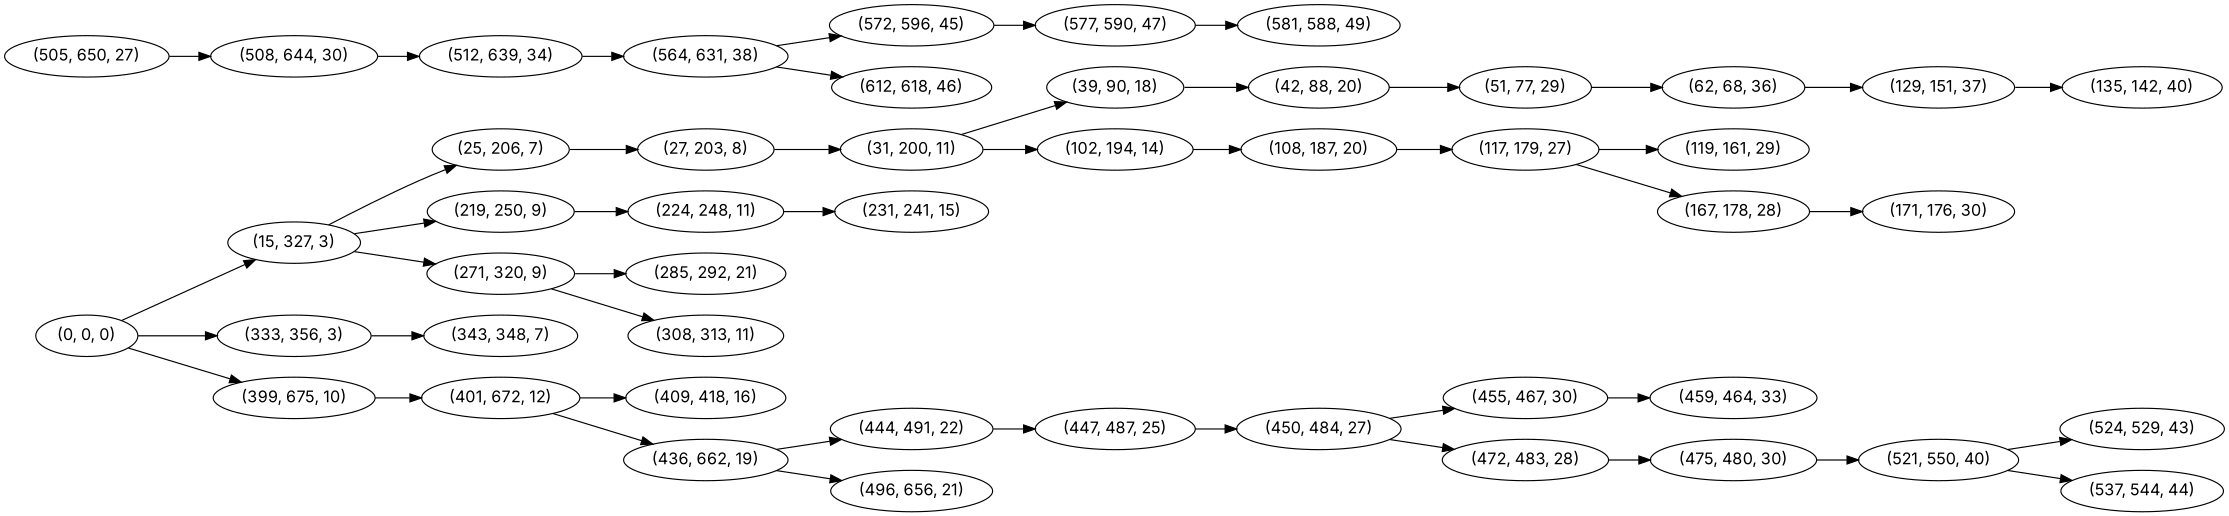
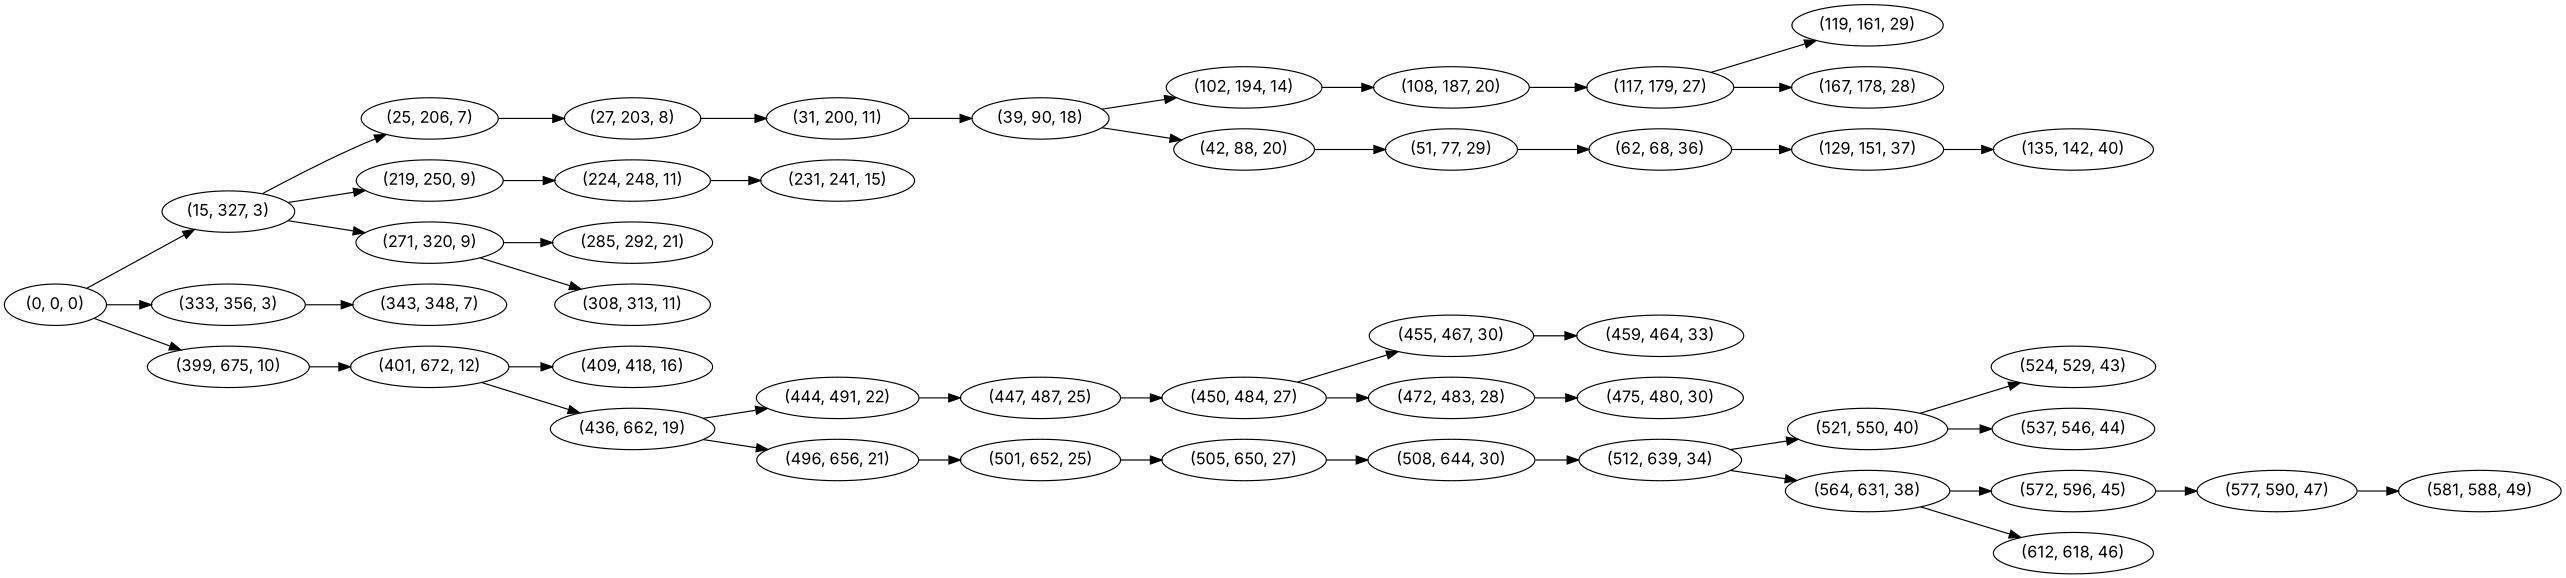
  digraph {
    fontname=Inter
    rankdir=LR
    node [fontname=Inter]
    edge [fontname=Inter]
    "(0, 0, 0)"
    "(15, 327, 3)"
    "(333, 356, 3)"
    "(399, 675, 10)"
    "(25, 206, 7)"
    "(219, 250, 9)"
    "(271, 320, 9)"
    "(343, 348, 7)"
    "(401, 672, 12)"
    "(27, 203, 8)"
    "(224, 248, 11)"
    "(285, 292, 21)"
    "(308, 313, 11)"
    "(31, 200, 11)"
    "(39, 90, 18)"
    "(102, 194, 14)"
    "(42, 88, 20)"
    "(108, 187, 20)"
    "(51, 77, 29)"
    "(62, 68, 36)"
    "(129, 151, 37)"
    "(117, 179, 27)"
    "(119, 161, 29)"
    "(167, 178, 28)"
-   "(171, 176, 30)"
    "(135, 142, 40)"
    "(231, 241, 15)"
    "(409, 418, 16)"
    "(436, 662, 19)"
    "(444, 491, 22)"
    "(496, 656, 21)"
    "(447, 487, 25)"
+   "(501, 652, 25)"
    "(450, 484, 27)"
    "(455, 467, 30)"
    "(472, 483, 28)"
    "(459, 464, 33)"
    "(475, 480, 30)"
    "(505, 650, 27)"
    "(508, 644, 30)"
    "(512, 639, 34)"
    "(521, 550, 40)"
    "(564, 631, 38)"
    "(524, 529, 43)"
-   "(537, 544, 44)"
+   "(537, 544, 44)" [label="(537, 546, 44)"]
    "(572, 596, 45)"
    "(612, 618, 46)"
    "(577, 590, 47)"
    "(581, 588, 49)"
    "(0, 0, 0)" -> "(15, 327, 3)"
    "(0, 0, 0)" -> "(333, 356, 3)"
    "(0, 0, 0)" -> "(399, 675, 10)"
    "(15, 327, 3)" -> "(25, 206, 7)"
    "(15, 327, 3)" -> "(219, 250, 9)"
    "(15, 327, 3)" -> "(271, 320, 9)"
    "(333, 356, 3)" -> "(343, 348, 7)"
    "(399, 675, 10)" -> "(401, 672, 12)"
    "(25, 206, 7)" -> "(27, 203, 8)"
    "(219, 250, 9)" -> "(224, 248, 11)"
    "(271, 320, 9)" -> "(285, 292, 21)"
    "(271, 320, 9)" -> "(308, 313, 11)"
    "(401, 672, 12)" -> "(409, 418, 16)"
    "(401, 672, 12)" -> "(436, 662, 19)"
    "(27, 203, 8)" -> "(31, 200, 11)"
    "(224, 248, 11)" -> "(231, 241, 15)"
    "(31, 200, 11)" -> "(39, 90, 18)"
-   "(31, 200, 11)" -> "(102, 194, 14)"
+   "(39, 90, 18)" -> "(102, 194, 14)"
    "(39, 90, 18)" -> "(42, 88, 20)"
    "(102, 194, 14)" -> "(108, 187, 20)"
    "(42, 88, 20)" -> "(51, 77, 29)"
    "(108, 187, 20)" -> "(117, 179, 27)"
    "(51, 77, 29)" -> "(62, 68, 36)"
    "(62, 68, 36)" -> "(129, 151, 37)"
    "(129, 151, 37)" -> "(135, 142, 40)"
    "(117, 179, 27)" -> "(119, 161, 29)"
    "(117, 179, 27)" -> "(167, 178, 28)"
-   "(167, 178, 28)" -> "(171, 176, 30)"
    "(436, 662, 19)" -> "(444, 491, 22)"
    "(436, 662, 19)" -> "(496, 656, 21)"
    "(444, 491, 22)" -> "(447, 487, 25)"
+   "(496, 656, 21)" -> "(501, 652, 25)"
    "(447, 487, 25)" -> "(450, 484, 27)"
+   "(501, 652, 25)" -> "(505, 650, 27)"
    "(450, 484, 27)" -> "(455, 467, 30)"
    "(450, 484, 27)" -> "(472, 483, 28)"
    "(455, 467, 30)" -> "(459, 464, 33)"
    "(472, 483, 28)" -> "(475, 480, 30)"
    "(505, 650, 27)" -> "(508, 644, 30)"
    "(508, 644, 30)" -> "(512, 639, 34)"
-   "(475, 480, 30)" -> "(521, 550, 40)"
+   "(512, 639, 34)" -> "(521, 550, 40)"
    "(512, 639, 34)" -> "(564, 631, 38)"
    "(521, 550, 40)" -> "(524, 529, 43)"
    "(521, 550, 40)" -> "(537, 544, 44)"
    "(564, 631, 38)" -> "(572, 596, 45)"
    "(564, 631, 38)" -> "(612, 618, 46)"
    "(572, 596, 45)" -> "(577, 590, 47)"
    "(577, 590, 47)" -> "(581, 588, 49)"
  }
